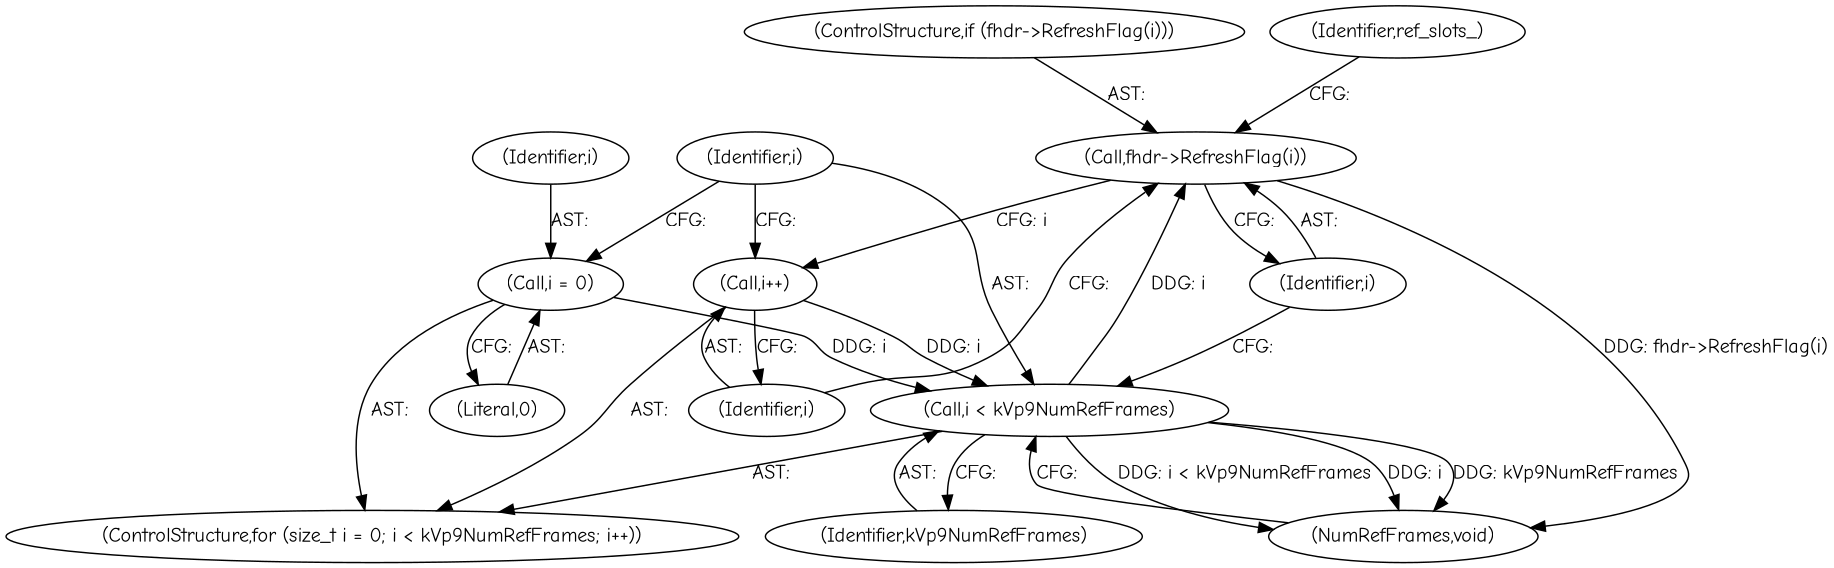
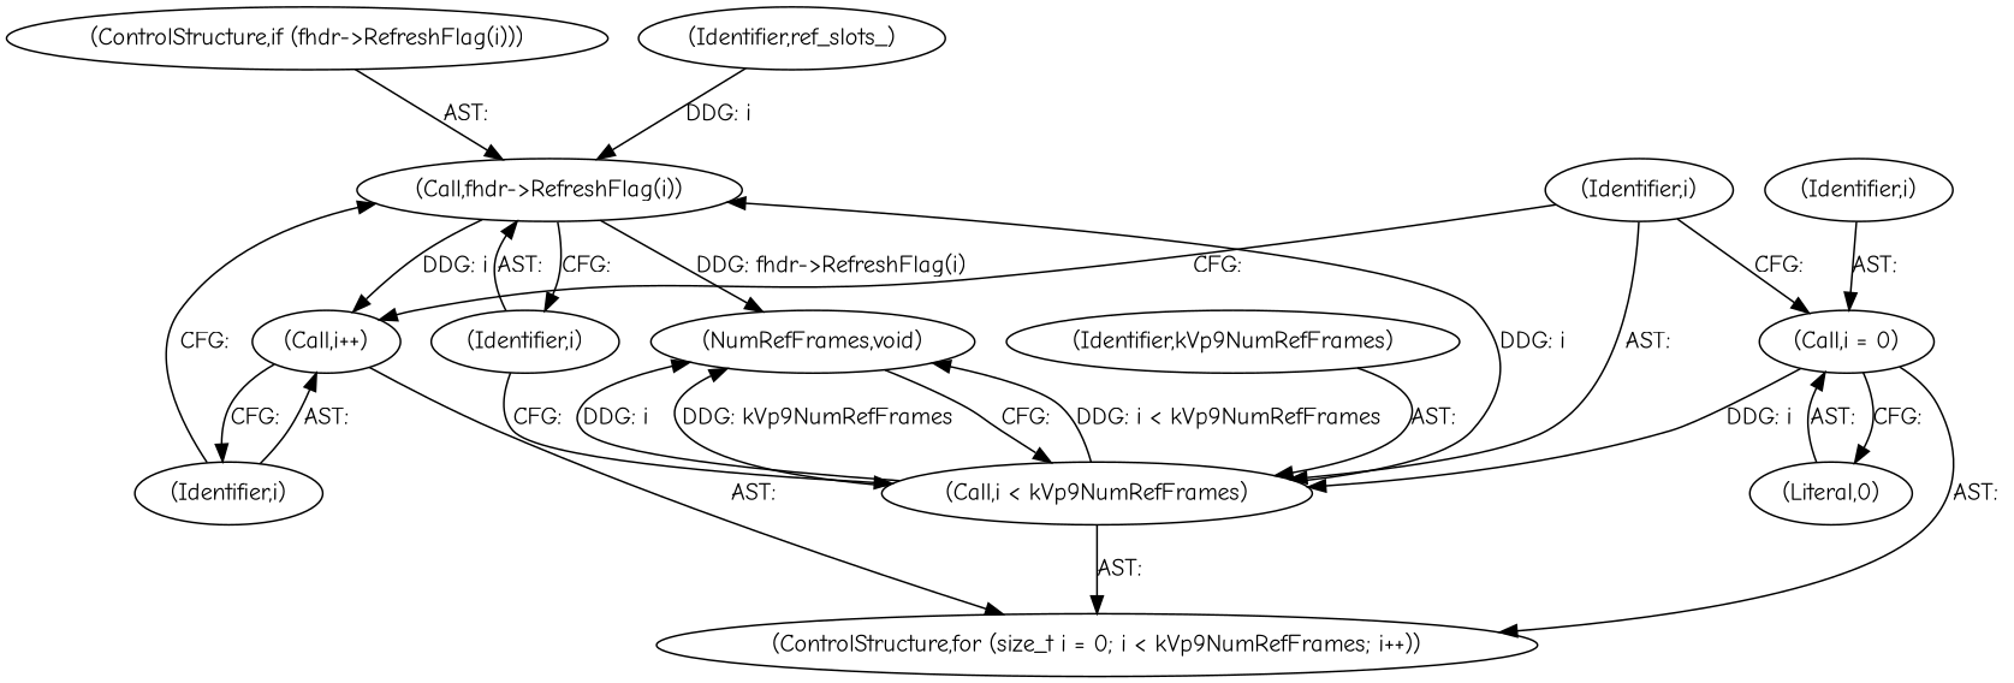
  digraph {
    fontname="Comic Neue"
    node [fontname="Comic Neue"]
    edge [fontname="Comic Neue"]
    n1 [label="(Call,fhdr->RefreshFlag(i))"]
    n2 [label="(Call,i++)"]
    n3 [label="(NumRefFrames,void)"]
    n4 [label="(Identifier,i)"]
    n5 [label="(Call,i < kVp9NumRefFrames)"]
    n6 [label="(ControlStructure,for (size_t i = 0; i < kVp9NumRefFrames; i++))"]
    n7 [label="(Identifier,i)"]
    n8 [label="(ControlStructure,if (fhdr->RefreshFlag(i)))"]
    n9 [label="(Identifier,kVp9NumRefFrames)"]
    n10 [label="(Call,i = 0)"]
    n11 [label="(Literal,0)"]
    n12 [label="(Identifier,i)"]
    n13 [label="(Identifier,ref_slots_)"]
    n14 [label="(Identifier,i)"]
-   n1 -> n2 [label="CFG: i"]
+   n1 -> n2 [label="DDG: i"]
    n1 -> n3 [label="DDG: fhdr->RefreshFlag(i)"]
    n1 -> n4 [label="CFG: "]
-   n2 -> n5 [label="DDG: i"]
    n2 -> n6 [label="AST: "]
    n2 -> n7 [label="CFG: "]
    n3 -> n5 [label="CFG: "]
    n4 -> n1 [label="AST: "]
    n4 -> n5 [label="CFG: "]
    n5 -> n1 [label="DDG: i"]
    n5 -> n3 [label="DDG: i < kVp9NumRefFrames"]
    n5 -> n3 [label="DDG: i"]
    n5 -> n3 [label="DDG: kVp9NumRefFrames"]
    n5 -> n6 [label="AST: "]
-   n5 -> n9 [label="CFG: "]
    n7 -> n1 [label="CFG: "]
    n7 -> n2 [label="AST: "]
    n8 -> n1 [label="AST: "]
    n9 -> n5 [label="AST: "]
    n10 -> n5 [label="DDG: i"]
    n10 -> n6 [label="AST: "]
    n10 -> n11 [label="CFG: "]
    n11 -> n10 [label="AST: "]
    n12 -> n10 [label="AST: "]
-   n13 -> n1 [label="CFG: "]
+   n13 -> n1 [label="DDG: i"]
    n14 -> n2 [label="CFG: "]
    n14 -> n5 [label="AST: "]
    n14 -> n10 [label="CFG: "]
  }
